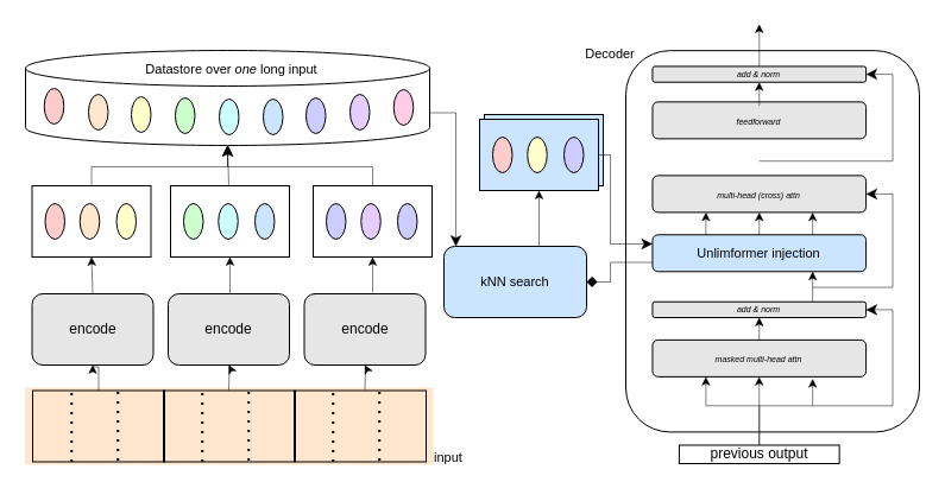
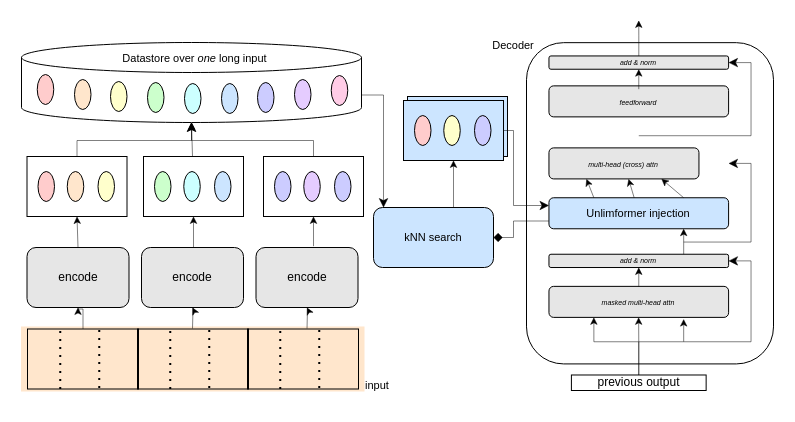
  <mxCell id="0" />
  <mxCell id="1" parent="0" />
  <mxCell id="2" value="" style="rounded=0;whiteSpace=wrap;html=1;strokeColor=none;fontSize=11;fillColor=#FFE6CC;" parent="1" vertex="1"><mxGeometry x="20.5" y="326" width="343.5" height="65" as="geometry" /></mxCell>
  <mxCell id="3" value="" style="rounded=0;whiteSpace=wrap;html=1;fontSize=11;fillColor=#CCE5FF;container=0;" parent="1" vertex="1"><mxGeometry x="407" y="96" width="100" height="60" as="geometry" /></mxCell>
  <mxCell id="4" value="" style="group;fillColor=none;container=0;" parent="1" vertex="1" connectable="0"><mxGeometry x="403" y="100" width="130" height="60" as="geometry" /></mxCell>
  <mxCell id="5" value="encode" style="rounded=1;whiteSpace=wrap;html=1;fillColor=#E6E6E6;" parent="1" vertex="1"><mxGeometry x="26.5" y="247" width="102" height="60" as="geometry" /></mxCell>
  <mxCell id="6" value="encode" style="rounded=1;whiteSpace=wrap;html=1;fillColor=#E6E6E6;" parent="1" vertex="1"><mxGeometry x="141" y="247" width="102" height="60" as="geometry" /></mxCell>
  <mxCell id="7" value="encode" style="rounded=1;whiteSpace=wrap;html=1;fillColor=#E6E6E6;" parent="1" vertex="1"><mxGeometry x="255.5" y="247" width="102" height="60" as="geometry" /></mxCell>
  <mxCell id="8" value="" style="edgeStyle=orthogonalEdgeStyle;rounded=0;orthogonalLoop=1;jettySize=auto;html=1;strokeWidth=0.5;fontSize=11;" parent="1" source="82" target="5" edge="1"><mxGeometry relative="1" as="geometry" /></mxCell>
  <mxCell id="9" value="" style="edgeStyle=orthogonalEdgeStyle;rounded=0;orthogonalLoop=1;jettySize=auto;html=1;strokeWidth=0.5;fontSize=11;" parent="1" target="6" edge="1"><mxGeometry relative="1" as="geometry"><mxPoint x="192" y="328" as="sourcePoint" /></mxGeometry></mxCell>
  <mxCell id="10" value="" style="edgeStyle=orthogonalEdgeStyle;rounded=0;orthogonalLoop=1;jettySize=auto;html=1;strokeWidth=0.5;fontSize=11;" parent="1" target="7" edge="1"><mxGeometry relative="1" as="geometry"><mxPoint x="306.524" y="328" as="sourcePoint" /></mxGeometry></mxCell>
  <mxCell id="11" value="" style="group" parent="1" vertex="1" connectable="0"><mxGeometry x="526" y="20" width="247" height="370" as="geometry" /></mxCell>
  <mxCell id="12" value="" style="rounded=1;whiteSpace=wrap;html=1;" parent="11" vertex="1"><mxGeometry y="22.156" width="247" height="321.257" as="geometry" /></mxCell>
  <mxCell id="13" value="&lt;i style=&quot;font-size: 7px;&quot;&gt;&lt;font style=&quot;font-size: 7px;&quot;&gt;masked multi-head attn&lt;/font&gt;&lt;br&gt;&lt;/i&gt;" style="rounded=1;whiteSpace=wrap;html=1;fillColor=#E6E6E6;" parent="11" vertex="1"><mxGeometry x="22.455" y="265.868" width="179.636" height="31.018" as="geometry" /></mxCell>
  <mxCell id="14" value="&lt;p style=&quot;line-height: 110%;&quot;&gt;&lt;i style=&quot;font-size: 7px;&quot;&gt;add &amp;amp; norm&lt;br&gt;&lt;/i&gt;&lt;/p&gt;" style="rounded=1;whiteSpace=wrap;html=1;fillColor=#E6E6E6;" parent="11" vertex="1"><mxGeometry x="22.455" y="233.743" width="179.636" height="13.293" as="geometry" /></mxCell>
  <mxCell id="15" value="&lt;font style=&quot;font-size: 11px;&quot;&gt;Unlimformer injection&lt;/font&gt;" style="rounded=1;whiteSpace=wrap;html=1;fillColor=#CCE5FF;" parent="11" vertex="1"><mxGeometry x="22.455" y="177.246" width="179.636" height="31.018" as="geometry" /></mxCell>
  <mxCell id="16" value="" style="endArrow=classic;html=1;rounded=0;strokeWidth=0.5;exitX=0.5;exitY=0;exitDx=0;exitDy=0;" parent="11" source="13" target="14" edge="1"><mxGeometry width="50" height="50" relative="1" as="geometry"><mxPoint x="-11.227" y="265.868" as="sourcePoint" /><mxPoint x="44.909" y="210.479" as="targetPoint" /></mxGeometry></mxCell>
  <mxCell id="17" value="" style="endArrow=classic;html=1;rounded=0;strokeWidth=0.5;entryX=0.75;entryY=1;entryDx=0;entryDy=0;exitX=0.75;exitY=0;exitDx=0;exitDy=0;" parent="11" source="14" target="15" edge="1"><mxGeometry width="50" height="50" relative="1" as="geometry"><mxPoint x="123.5" y="276.946" as="sourcePoint" /><mxPoint x="179.636" y="221.557" as="targetPoint" /></mxGeometry></mxCell>
  <mxCell id="18" value="previous output" style="rounded=0;whiteSpace=wrap;html=1;" parent="11" vertex="1"><mxGeometry x="44.909" y="354.491" width="134.727" height="15.509" as="geometry" /></mxCell>
  <mxCell id="19" value="" style="endArrow=classic;html=1;rounded=0;strokeWidth=0.5;entryX=0.75;entryY=1.056;entryDx=0;entryDy=0;entryPerimeter=0;exitX=0.5;exitY=0;exitDx=0;exitDy=0;" parent="11" source="18" target="13" edge="1"><mxGeometry width="50" height="50" relative="1" as="geometry"><mxPoint x="123.5" y="354.491" as="sourcePoint" /><mxPoint x="145.955" y="299.102" as="targetPoint" /><Array as="points"><mxPoint x="112.273" y="321.257" /><mxPoint x="157.182" y="321.257" /></Array></mxGeometry></mxCell>
- <mxCell id="20" value="&lt;i style=&quot;font-size: 7px;&quot;&gt;&lt;font style=&quot;font-size: 7px;&quot;&gt;multi-head (cross) attn&lt;/font&gt;&lt;br&gt;&lt;/i&gt;" style="rounded=1;whiteSpace=wrap;html=1;fillColor=#E6E6E6;" parent="11" vertex="1"><mxGeometry x="22.455" y="127.395" width="179.636" height="31.018" as="geometry" /></mxCell>
+ <mxCell id="20" value="&lt;i style=&quot;font-size: 7px;&quot;&gt;&lt;font style=&quot;font-size: 7px;&quot;&gt;multi-head (cross) attn&lt;/font&gt;&lt;br&gt;&lt;/i&gt;" style="rounded=1;whiteSpace=wrap;html=1;fillColor=#E6E6E6;" parent="11" vertex="1"><mxGeometry x="22.455" y="127.395" width="150" height="31.018" as="geometry" /></mxCell>
  <mxCell id="21" value="&lt;i style=&quot;font-size: 7px;&quot;&gt;feedforward&lt;br&gt;&lt;/i&gt;" style="rounded=1;whiteSpace=wrap;html=1;fillColor=#E6E6E6;" parent="11" vertex="1"><mxGeometry x="22.455" y="65.359" width="179.636" height="31.018" as="geometry" /></mxCell>
  <mxCell id="22" value="" style="edgeStyle=orthogonalEdgeStyle;rounded=0;orthogonalLoop=1;jettySize=auto;html=1;strokeWidth=0.5;fontSize=11;" parent="11" source="23" edge="1"><mxGeometry relative="1" as="geometry"><mxPoint x="112.273" as="targetPoint" /></mxGeometry></mxCell>
  <mxCell id="23" value="&lt;p style=&quot;line-height: 110%;&quot;&gt;&lt;i style=&quot;font-size: 7px;&quot;&gt;add &amp;amp; norm&lt;br&gt;&lt;/i&gt;&lt;/p&gt;" style="rounded=1;whiteSpace=wrap;html=1;fillColor=#E6E6E6;" parent="11" vertex="1"><mxGeometry x="22.455" y="35.449" width="179.636" height="13.293" as="geometry" /></mxCell>
  <mxCell id="24" value="" style="endArrow=classic;html=1;rounded=0;strokeWidth=0.5;" parent="11" source="15" target="20" edge="1"><mxGeometry width="50" height="50" relative="1" as="geometry"><mxPoint x="123.41" y="224.88" as="sourcePoint" /><mxPoint x="123.41" y="209.371" as="targetPoint" /></mxGeometry></mxCell>
  <mxCell id="25" value="" style="edgeStyle=elbowEdgeStyle;elbow=horizontal;endArrow=classic;html=1;curved=0;rounded=0;endSize=8;startSize=8;strokeWidth=0.5;fontSize=11;entryX=1;entryY=0.5;entryDx=0;entryDy=0;" parent="11" target="23" edge="1"><mxGeometry width="50" height="50" relative="1" as="geometry"><mxPoint x="112.273" y="115.21" as="sourcePoint" /><mxPoint x="179.636" y="69.79" as="targetPoint" /><Array as="points"><mxPoint x="224.545" y="77.545" /></Array></mxGeometry></mxCell>
  <mxCell id="26" value="" style="edgeStyle=elbowEdgeStyle;elbow=horizontal;endArrow=classic;html=1;curved=0;rounded=0;endSize=8;startSize=8;strokeWidth=0.5;fontSize=11;entryX=1;entryY=0.5;entryDx=0;entryDy=0;" parent="11" edge="1"><mxGeometry width="50" height="50" relative="1" as="geometry"><mxPoint x="157.182" y="221.557" as="sourcePoint" /><mxPoint x="202.091" y="142.904" as="targetPoint" /><Array as="points"><mxPoint x="224.545" y="178.353" /></Array></mxGeometry></mxCell>
  <mxCell id="27" value="" style="edgeStyle=elbowEdgeStyle;elbow=horizontal;endArrow=classic;html=1;curved=0;rounded=0;endSize=8;startSize=8;strokeWidth=0.5;fontSize=11;entryX=1;entryY=0.5;entryDx=0;entryDy=0;" parent="11" edge="1"><mxGeometry width="50" height="50" relative="1" as="geometry"><mxPoint x="157.182" y="321.257" as="sourcePoint" /><mxPoint x="202.091" y="240.389" as="targetPoint" /><Array as="points"><mxPoint x="224.545" y="275.838" /></Array></mxGeometry></mxCell>
  <mxCell id="28" value="" style="endArrow=classic;html=1;rounded=0;strokeWidth=0.5;entryX=0.25;entryY=1;entryDx=0;entryDy=0;exitX=0.5;exitY=0;exitDx=0;exitDy=0;" parent="11" source="18" target="13" edge="1"><mxGeometry width="50" height="50" relative="1" as="geometry"><mxPoint x="123.5" y="352.752" as="sourcePoint" /><mxPoint x="157.182" y="296.884" as="targetPoint" /><Array as="points"><mxPoint x="112.273" y="321.257" /><mxPoint x="67.364" y="321.257" /></Array></mxGeometry></mxCell>
  <mxCell id="29" value="" style="endArrow=classic;html=1;rounded=0;strokeWidth=0.5;" parent="11" edge="1"><mxGeometry width="50" height="50" relative="1" as="geometry"><mxPoint x="112.273" y="321.257" as="sourcePoint" /><mxPoint x="112.138" y="296.886" as="targetPoint" /></mxGeometry></mxCell>
  <mxCell id="30" value="" style="endArrow=classic;html=1;rounded=0;strokeWidth=0.5;entryX=0.75;entryY=1;entryDx=0;entryDy=0;exitX=0.75;exitY=0;exitDx=0;exitDy=0;" parent="11" source="15" target="20" edge="1"><mxGeometry width="50" height="50" relative="1" as="geometry"><mxPoint x="145.955" y="177.246" as="sourcePoint" /><mxPoint x="145.955" y="158.413" as="targetPoint" /></mxGeometry></mxCell>
  <mxCell id="31" value="" style="endArrow=classic;html=1;rounded=0;strokeWidth=0.5;exitX=0.5;exitY=0.107;exitDx=0;exitDy=0;exitPerimeter=0;entryX=0.5;entryY=1;entryDx=0;entryDy=0;" parent="11" source="21" target="23" edge="1"><mxGeometry width="50" height="50" relative="1" as="geometry"><mxPoint x="112.273" y="122.964" as="sourcePoint" /><mxPoint x="168.409" y="67.575" as="targetPoint" /></mxGeometry></mxCell>
  <mxCell id="32" value="" style="endArrow=classic;html=1;rounded=0;strokeWidth=0.5;entryX=0.25;entryY=1;entryDx=0;entryDy=0;exitX=0.25;exitY=0;exitDx=0;exitDy=0;" parent="11" source="15" target="20" edge="1"><mxGeometry width="50" height="50" relative="1" as="geometry"><mxPoint x="78.591" y="177.246" as="sourcePoint" /><mxPoint x="78.591" y="158.413" as="targetPoint" /></mxGeometry></mxCell>
  <mxCell id="33" value="" style="group" parent="1" vertex="1" connectable="0"><mxGeometry x="21" y="42" width="340" height="80" as="geometry" /></mxCell>
  <mxCell id="34" value="" style="shape=cylinder3;whiteSpace=wrap;html=1;boundedLbl=1;backgroundOutline=1;size=15;" parent="33" vertex="1"><mxGeometry width="340" height="80" as="geometry" /></mxCell>
  <mxCell id="35" value="Datastore over &lt;i&gt;one&lt;/i&gt; long input" style="text;html=1;strokeColor=none;fillColor=none;align=center;verticalAlign=middle;whiteSpace=wrap;rounded=0;fontSize=11;" parent="33" vertex="1"><mxGeometry x="93" y="1" width="161" height="30" as="geometry" /></mxCell>
  <mxCell id="36" value="" style="ellipse;whiteSpace=wrap;html=1;fontSize=11;fillColor=#FFCCCC;" parent="33" vertex="1"><mxGeometry x="15.75" y="32" width="16.5" height="30" as="geometry" /></mxCell>
  <mxCell id="37" value="" style="ellipse;whiteSpace=wrap;html=1;fontSize=11;fillColor=#FFE6CC;" parent="33" vertex="1"><mxGeometry x="53" y="37" width="16.5" height="30" as="geometry" /></mxCell>
  <mxCell id="38" value="" style="ellipse;whiteSpace=wrap;html=1;fontSize=11;fillColor=#FFFFCC;" parent="33" vertex="1"><mxGeometry x="89" y="39" width="16.5" height="30" as="geometry" /></mxCell>
  <mxCell id="39" value="" style="ellipse;whiteSpace=wrap;html=1;fontSize=11;fillColor=#CCFFCC;" parent="33" vertex="1"><mxGeometry x="126" y="40" width="16.5" height="30" as="geometry" /></mxCell>
  <mxCell id="40" value="" style="ellipse;whiteSpace=wrap;html=1;fontSize=11;fillColor=#CCFFFF;" parent="33" vertex="1"><mxGeometry x="163" y="41" width="16.5" height="30" as="geometry" /></mxCell>
  <mxCell id="41" value="" style="ellipse;whiteSpace=wrap;html=1;fontSize=11;fillColor=#CCE5FF;" parent="33" vertex="1"><mxGeometry x="200" y="41" width="16.5" height="30" as="geometry" /></mxCell>
  <mxCell id="42" value="" style="ellipse;whiteSpace=wrap;html=1;fontSize=11;fillColor=#CCCCFF;" parent="33" vertex="1"><mxGeometry x="236" y="40" width="16.5" height="30" as="geometry" /></mxCell>
  <mxCell id="43" value="" style="ellipse;whiteSpace=wrap;html=1;fontSize=11;fillColor=#E5CCFF;" parent="33" vertex="1"><mxGeometry x="273" y="37" width="16.5" height="30" as="geometry" /></mxCell>
  <mxCell id="44" value="" style="ellipse;whiteSpace=wrap;html=1;fontSize=11;fillColor=#FFCCE6;" parent="33" vertex="1"><mxGeometry x="309.75" y="33" width="16.5" height="30" as="geometry" /></mxCell>
  <mxCell id="45" value="" style="edgeStyle=elbowEdgeStyle;elbow=horizontal;endArrow=diamond;html=1;curved=0;rounded=0;endSize=8;startSize=8;strokeWidth=0.5;fontSize=11;entryX=1;entryY=0.5;entryDx=0;entryDy=0;exitX=0;exitY=0.75;exitDx=0;exitDy=0;" parent="1" source="15" target="46" edge="1"><mxGeometry width="50" height="50" relative="1" as="geometry"><mxPoint x="371" y="92" as="sourcePoint" /><mxPoint x="373" y="160" as="targetPoint" /><Array as="points"><mxPoint x="513" y="250" /><mxPoint x="563" y="240" /><mxPoint x="413" y="230" /></Array></mxGeometry></mxCell>
  <mxCell id="46" value="&lt;div&gt;kNN search&lt;/div&gt;" style="rounded=1;whiteSpace=wrap;html=1;fontSize=11;fillColor=#CCE5FF;" parent="1" vertex="1"><mxGeometry x="373" y="207" width="120" height="60" as="geometry" /></mxCell>
  <mxCell id="47" value="" style="edgeStyle=elbowEdgeStyle;elbow=horizontal;endArrow=classic;html=1;curved=0;rounded=0;endSize=8;startSize=8;strokeWidth=0.5;fontSize=11;exitX=1;exitY=0;exitDx=0;exitDy=52.5;exitPerimeter=0;" parent="1" source="34" target="46" edge="1"><mxGeometry width="50" height="50" relative="1" as="geometry"><mxPoint x="446" y="200" as="sourcePoint" /><mxPoint x="393" y="200" as="targetPoint" /><Array as="points"><mxPoint x="383" y="160" /><mxPoint x="393" y="150" /><mxPoint x="403" y="213" /><mxPoint x="463" y="203" /><mxPoint x="313" y="193" /></Array></mxGeometry></mxCell>
  <mxCell id="48" value="" style="edgeStyle=elbowEdgeStyle;elbow=horizontal;endArrow=classic;html=1;curved=0;rounded=0;endSize=8;startSize=8;strokeWidth=0.5;fontSize=11;entryX=0;entryY=0.25;entryDx=0;entryDy=0;exitX=1;exitY=0.5;exitDx=0;exitDy=0;" parent="1" source="74" target="15" edge="1"><mxGeometry width="50" height="50" relative="1" as="geometry"><mxPoint x="463" y="90" as="sourcePoint" /><mxPoint x="543" y="170" as="targetPoint" /><Array as="points"><mxPoint x="513" y="160" /></Array></mxGeometry></mxCell>
  <mxCell id="49" value="" style="edgeStyle=orthogonalEdgeStyle;rounded=0;orthogonalLoop=1;jettySize=auto;html=1;strokeWidth=0.5;fontSize=11;entryX=0.5;entryY=1;entryDx=0;entryDy=0;exitX=0.5;exitY=0;exitDx=0;exitDy=0;" parent="1" source="46" target="74" edge="1"><mxGeometry relative="1" as="geometry"><mxPoint x="443" y="267" as="sourcePoint" /><mxPoint x="442.6" y="172.04" as="targetPoint" /><Array as="points"><mxPoint x="453" y="207" /></Array></mxGeometry></mxCell>
  <mxCell id="50" value="" style="group" parent="1" vertex="1" connectable="0"><mxGeometry x="26.5" y="156" width="100" height="60" as="geometry" /></mxCell>
  <mxCell id="51" value="" style="rounded=0;whiteSpace=wrap;html=1;fontSize=11;fillColor=none;container=0;" parent="50" vertex="1"><mxGeometry width="100" height="60" as="geometry" /></mxCell>
  <mxCell id="52" value="" style="group" parent="50" vertex="1" connectable="0"><mxGeometry x="11" y="15" width="76.5" height="30" as="geometry" /></mxCell>
  <mxCell id="53" value="" style="ellipse;whiteSpace=wrap;html=1;fontSize=11;fillColor=#FFCCCC;" parent="52" vertex="1"><mxGeometry width="16.5" height="30" as="geometry" /></mxCell>
  <mxCell id="54" value="" style="ellipse;whiteSpace=wrap;html=1;fontSize=11;fillColor=#FFE6CC;" parent="52" vertex="1"><mxGeometry x="29.25" width="16.5" height="30" as="geometry" /></mxCell>
  <mxCell id="55" value="" style="ellipse;whiteSpace=wrap;html=1;fontSize=11;fillColor=#FFFFCC;" parent="52" vertex="1"><mxGeometry x="60" width="16.5" height="30" as="geometry" /></mxCell>
  <mxCell id="56" value="" style="group" parent="1" vertex="1" connectable="0"><mxGeometry x="143" y="150" width="100" height="60" as="geometry" /></mxCell>
  <mxCell id="57" value="" style="rounded=0;whiteSpace=wrap;html=1;fontSize=11;fillColor=none;container=0;" parent="56" vertex="1"><mxGeometry y="6" width="100" height="60" as="geometry" /></mxCell>
  <mxCell id="58" value="" style="group" parent="56" vertex="1" connectable="0"><mxGeometry x="11" y="21" width="76.5" height="30" as="geometry" /></mxCell>
  <mxCell id="59" value="" style="ellipse;whiteSpace=wrap;html=1;fontSize=11;fillColor=#CCFFCC;" parent="58" vertex="1"><mxGeometry width="16.5" height="30" as="geometry" /></mxCell>
  <mxCell id="60" value="" style="ellipse;whiteSpace=wrap;html=1;fontSize=11;fillColor=#CCFFFF;" parent="58" vertex="1"><mxGeometry x="29.25" width="16.5" height="30" as="geometry" /></mxCell>
  <mxCell id="61" value="" style="ellipse;whiteSpace=wrap;html=1;fontSize=11;fillColor=#CCE5FF;" parent="58" vertex="1"><mxGeometry x="60" width="16.5" height="30" as="geometry" /></mxCell>
  <mxCell id="62" value="" style="group" parent="1" vertex="1" connectable="0"><mxGeometry x="263" y="156" width="100" height="60" as="geometry" /></mxCell>
  <mxCell id="63" value="" style="rounded=0;whiteSpace=wrap;html=1;fontSize=11;fillColor=none;container=0;" parent="62" vertex="1"><mxGeometry width="100" height="60" as="geometry" /></mxCell>
  <mxCell id="64" value="" style="group" parent="62" vertex="1" connectable="0"><mxGeometry x="11" y="15" width="76.5" height="30" as="geometry" /></mxCell>
  <mxCell id="65" value="" style="ellipse;whiteSpace=wrap;html=1;fontSize=11;fillColor=#CCCCFF;" parent="64" vertex="1"><mxGeometry width="16.5" height="30" as="geometry" /></mxCell>
  <mxCell id="66" value="" style="ellipse;whiteSpace=wrap;html=1;fontSize=11;fillColor=#E5CCFF;" parent="64" vertex="1"><mxGeometry x="29.25" width="16.5" height="30" as="geometry" /></mxCell>
  <mxCell id="67" value="" style="ellipse;whiteSpace=wrap;html=1;fontSize=11;fillColor=#CCCCFF;" parent="64" vertex="1"><mxGeometry x="60" width="16.5" height="30" as="geometry" /></mxCell>
  <mxCell id="68" value="" style="edgeStyle=elbowEdgeStyle;elbow=vertical;endArrow=classic;html=1;curved=0;rounded=0;endSize=8;startSize=8;strokeWidth=0.5;fontSize=11;exitX=0.5;exitY=0;exitDx=0;exitDy=0;" parent="1" source="51" edge="1"><mxGeometry width="50" height="50" relative="1" as="geometry"><mxPoint x="141" y="172" as="sourcePoint" /><mxPoint x="191" y="122" as="targetPoint" /><Array as="points"><mxPoint x="163" y="140" /></Array></mxGeometry></mxCell>
  <mxCell id="69" value="" style="edgeStyle=elbowEdgeStyle;elbow=vertical;endArrow=classic;html=1;curved=0;rounded=0;endSize=8;startSize=8;strokeWidth=0.5;fontSize=11;exitX=0.5;exitY=0;exitDx=0;exitDy=0;entryX=0.5;entryY=1;entryDx=0;entryDy=0;entryPerimeter=0;" parent="1" source="63" target="34" edge="1"><mxGeometry width="50" height="50" relative="1" as="geometry"><mxPoint x="93" y="156" as="sourcePoint" /><mxPoint x="207.5" y="122" as="targetPoint" /><Array as="points"><mxPoint x="179.5" y="140" /></Array></mxGeometry></mxCell>
  <mxCell id="70" value="" style="endArrow=classic;html=1;rounded=0;strokeWidth=0.5;fontSize=11;entryX=0.5;entryY=1;entryDx=0;entryDy=0;" parent="1" target="57" edge="1"><mxGeometry width="50" height="50" relative="1" as="geometry"><mxPoint x="193" y="247" as="sourcePoint" /><mxPoint x="243" y="197" as="targetPoint" /></mxGeometry></mxCell>
  <mxCell id="71" value="" style="endArrow=classic;html=1;rounded=0;strokeWidth=0.5;fontSize=11;entryX=0.5;entryY=1;entryDx=0;entryDy=0;entryPerimeter=0;exitX=0.5;exitY=0;exitDx=0;exitDy=0;" parent="1" edge="1"><mxGeometry width="50" height="50" relative="1" as="geometry"><mxPoint x="192" y="156" as="sourcePoint" /><mxPoint x="191" y="122" as="targetPoint" /></mxGeometry></mxCell>
  <mxCell id="72" value="" style="endArrow=classic;html=1;rounded=0;strokeWidth=0.5;fontSize=11;exitX=0.5;exitY=0;exitDx=0;exitDy=0;entryX=0.5;entryY=1;entryDx=0;entryDy=0;" parent="1" source="5" target="51" edge="1"><mxGeometry width="50" height="50" relative="1" as="geometry"><mxPoint x="493" y="200" as="sourcePoint" /><mxPoint x="543" y="150" as="targetPoint" /></mxGeometry></mxCell>
  <mxCell id="73" value="" style="endArrow=classic;html=1;rounded=0;strokeWidth=0.5;fontSize=11;entryX=0.5;entryY=1;entryDx=0;entryDy=0;exitX=0.564;exitY=-0.022;exitDx=0;exitDy=0;exitPerimeter=0;" parent="1" source="7" target="63" edge="1"><mxGeometry width="50" height="50" relative="1" as="geometry"><mxPoint x="313" y="240" as="sourcePoint" /><mxPoint x="203" y="226" as="targetPoint" /></mxGeometry></mxCell>
  <mxCell id="74" value="" style="rounded=0;whiteSpace=wrap;html=1;fontSize=11;fillColor=#CCE5FF;container=0;" parent="1" vertex="1"><mxGeometry x="403" y="100" width="100" height="60" as="geometry" /></mxCell>
  <mxCell id="75" value="" style="group" parent="1" vertex="1" connectable="0"><mxGeometry x="414" y="115" width="119" height="41" as="geometry" /></mxCell>
  <mxCell id="76" value="" style="ellipse;whiteSpace=wrap;html=1;fontSize=11;fillColor=#FFCCCC;" parent="75" vertex="1"><mxGeometry width="16.5" height="30" as="geometry" /></mxCell>
  <mxCell id="77" value="" style="ellipse;whiteSpace=wrap;html=1;fontSize=11;fillColor=#FFFFCC;" parent="75" vertex="1"><mxGeometry x="29.25" width="16.5" height="30" as="geometry" /></mxCell>
  <mxCell id="78" value="" style="ellipse;whiteSpace=wrap;html=1;fontSize=11;fillColor=#CCCCFF;" parent="75" vertex="1"><mxGeometry x="60" width="16.5" height="30" as="geometry" /></mxCell>
  <mxCell id="79" value="input" style="text;html=1;strokeColor=none;fillColor=none;align=center;verticalAlign=middle;whiteSpace=wrap;rounded=0;fontSize=11;" parent="1" vertex="1"><mxGeometry x="347" y="370" width="60" height="30" as="geometry" /></mxCell>
  <mxCell id="80" value="&lt;div&gt;Decoder&lt;/div&gt;" style="text;html=1;strokeColor=none;fillColor=none;align=center;verticalAlign=middle;whiteSpace=wrap;rounded=0;fontSize=11;" parent="1" vertex="1"><mxGeometry x="483" y="30" width="60" height="30" as="geometry" /></mxCell>
  <mxCell id="81" value="" style="group" parent="1" vertex="1" connectable="0"><mxGeometry x="27" y="327.5" width="111" height="61" as="geometry" /></mxCell>
  <mxCell id="82" value="" style="rounded=0;whiteSpace=wrap;html=1;fillColor=none;" parent="81" vertex="1"><mxGeometry y="1" width="111" height="60" as="geometry" /></mxCell>
  <mxCell id="83" value="" style="endArrow=none;dashed=1;html=1;dashPattern=1 3;strokeWidth=2;rounded=0;fontSize=11;entryX=0.25;entryY=0;entryDx=0;entryDy=0;exitX=0.25;exitY=1;exitDx=0;exitDy=0;" parent="81" edge="1"><mxGeometry width="50" height="50" relative="1" as="geometry"><mxPoint x="32.75" y="61" as="sourcePoint" /><mxPoint x="32.75" y="1" as="targetPoint" /></mxGeometry></mxCell>
  <mxCell id="84" value="" style="endArrow=none;dashed=1;html=1;dashPattern=1 3;strokeWidth=2;rounded=0;fontSize=11;entryX=0.25;entryY=0;entryDx=0;entryDy=0;exitX=0.25;exitY=1;exitDx=0;exitDy=0;" parent="81" edge="1"><mxGeometry width="50" height="50" relative="1" as="geometry"><mxPoint x="71.75" y="60" as="sourcePoint" /><mxPoint x="71.75" as="targetPoint" /></mxGeometry></mxCell>
  <mxCell id="85" value="" style="group" parent="1" vertex="1" connectable="0"><mxGeometry x="137" y="327.5" width="111" height="61" as="geometry" /></mxCell>
  <mxCell id="86" value="" style="rounded=0;whiteSpace=wrap;html=1;fillColor=none;" parent="85" vertex="1"><mxGeometry y="1" width="111" height="60" as="geometry" /></mxCell>
  <mxCell id="87" value="" style="endArrow=none;dashed=1;html=1;dashPattern=1 3;strokeWidth=2;rounded=0;fontSize=11;entryX=0.25;entryY=0;entryDx=0;entryDy=0;exitX=0.25;exitY=1;exitDx=0;exitDy=0;" parent="85" edge="1"><mxGeometry width="50" height="50" relative="1" as="geometry"><mxPoint x="32.75" y="61" as="sourcePoint" /><mxPoint x="32.75" y="1" as="targetPoint" /></mxGeometry></mxCell>
  <mxCell id="88" value="" style="endArrow=none;dashed=1;html=1;dashPattern=1 3;strokeWidth=2;rounded=0;fontSize=11;entryX=0.25;entryY=0;entryDx=0;entryDy=0;exitX=0.25;exitY=1;exitDx=0;exitDy=0;" parent="85" edge="1"><mxGeometry width="50" height="50" relative="1" as="geometry"><mxPoint x="71.75" y="60" as="sourcePoint" /><mxPoint x="71.75" as="targetPoint" /></mxGeometry></mxCell>
  <mxCell id="89" value="" style="group" parent="1" vertex="1" connectable="0"><mxGeometry x="247" y="327.5" width="111" height="61" as="geometry" /></mxCell>
  <mxCell id="90" value="" style="rounded=0;whiteSpace=wrap;html=1;fillColor=none;" parent="89" vertex="1"><mxGeometry y="1" width="111" height="60" as="geometry" /></mxCell>
  <mxCell id="91" value="" style="endArrow=none;dashed=1;html=1;dashPattern=1 3;strokeWidth=2;rounded=0;fontSize=11;entryX=0.25;entryY=0;entryDx=0;entryDy=0;exitX=0.25;exitY=1;exitDx=0;exitDy=0;" parent="89" edge="1"><mxGeometry width="50" height="50" relative="1" as="geometry"><mxPoint x="32.75" y="61" as="sourcePoint" /><mxPoint x="32.75" y="1" as="targetPoint" /></mxGeometry></mxCell>
  <mxCell id="92" value="" style="endArrow=none;dashed=1;html=1;dashPattern=1 3;strokeWidth=2;rounded=0;fontSize=11;entryX=0.25;entryY=0;entryDx=0;entryDy=0;exitX=0.25;exitY=1;exitDx=0;exitDy=0;" parent="89" edge="1"><mxGeometry width="50" height="50" relative="1" as="geometry"><mxPoint x="71.75" y="60" as="sourcePoint" /><mxPoint x="71.75" as="targetPoint" /></mxGeometry></mxCell>
